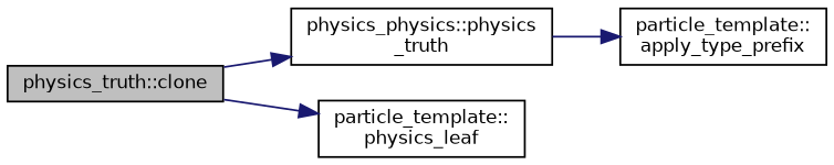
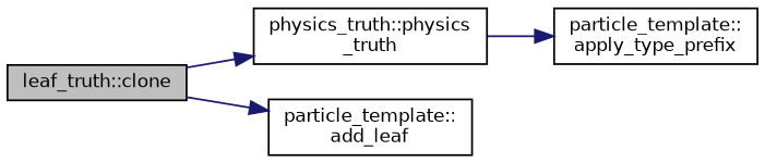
  digraph {
    rankdir=LR
    node [color=black fillcolor=white fontname=Helvetica fontsize=10 shape=record style=filled]
    edge [color=midnightblue fontname=Helvetica fontsize=10 labelfontname=Helvetica labelfontsize=10 style=solid]
-   n1 [fillcolor=grey75 fontcolor=black height=0.2 label="physics_truth::clone" width=0.4]
-   n2 [height=0.2 label="physics_physics::physics\l_truth" width=0.4]
-   n3 [height=0.2 label="particle_template::\lphysics_leaf" width=0.4]
+   n1 [fillcolor=grey75 fontcolor=black height=0.2 label="leaf_truth::clone" width=0.4]
+   n2 [height=0.2 label="physics_truth::physics\l_truth" width=0.4]
+   n3 [height=0.2 label="particle_template::\ladd_leaf" width=0.4]
    n4 [height=0.2 label="particle_template::\lapply_type_prefix" width=0.4]
    n1 -> n2
    n1 -> n3
    n2 -> n4
  }
